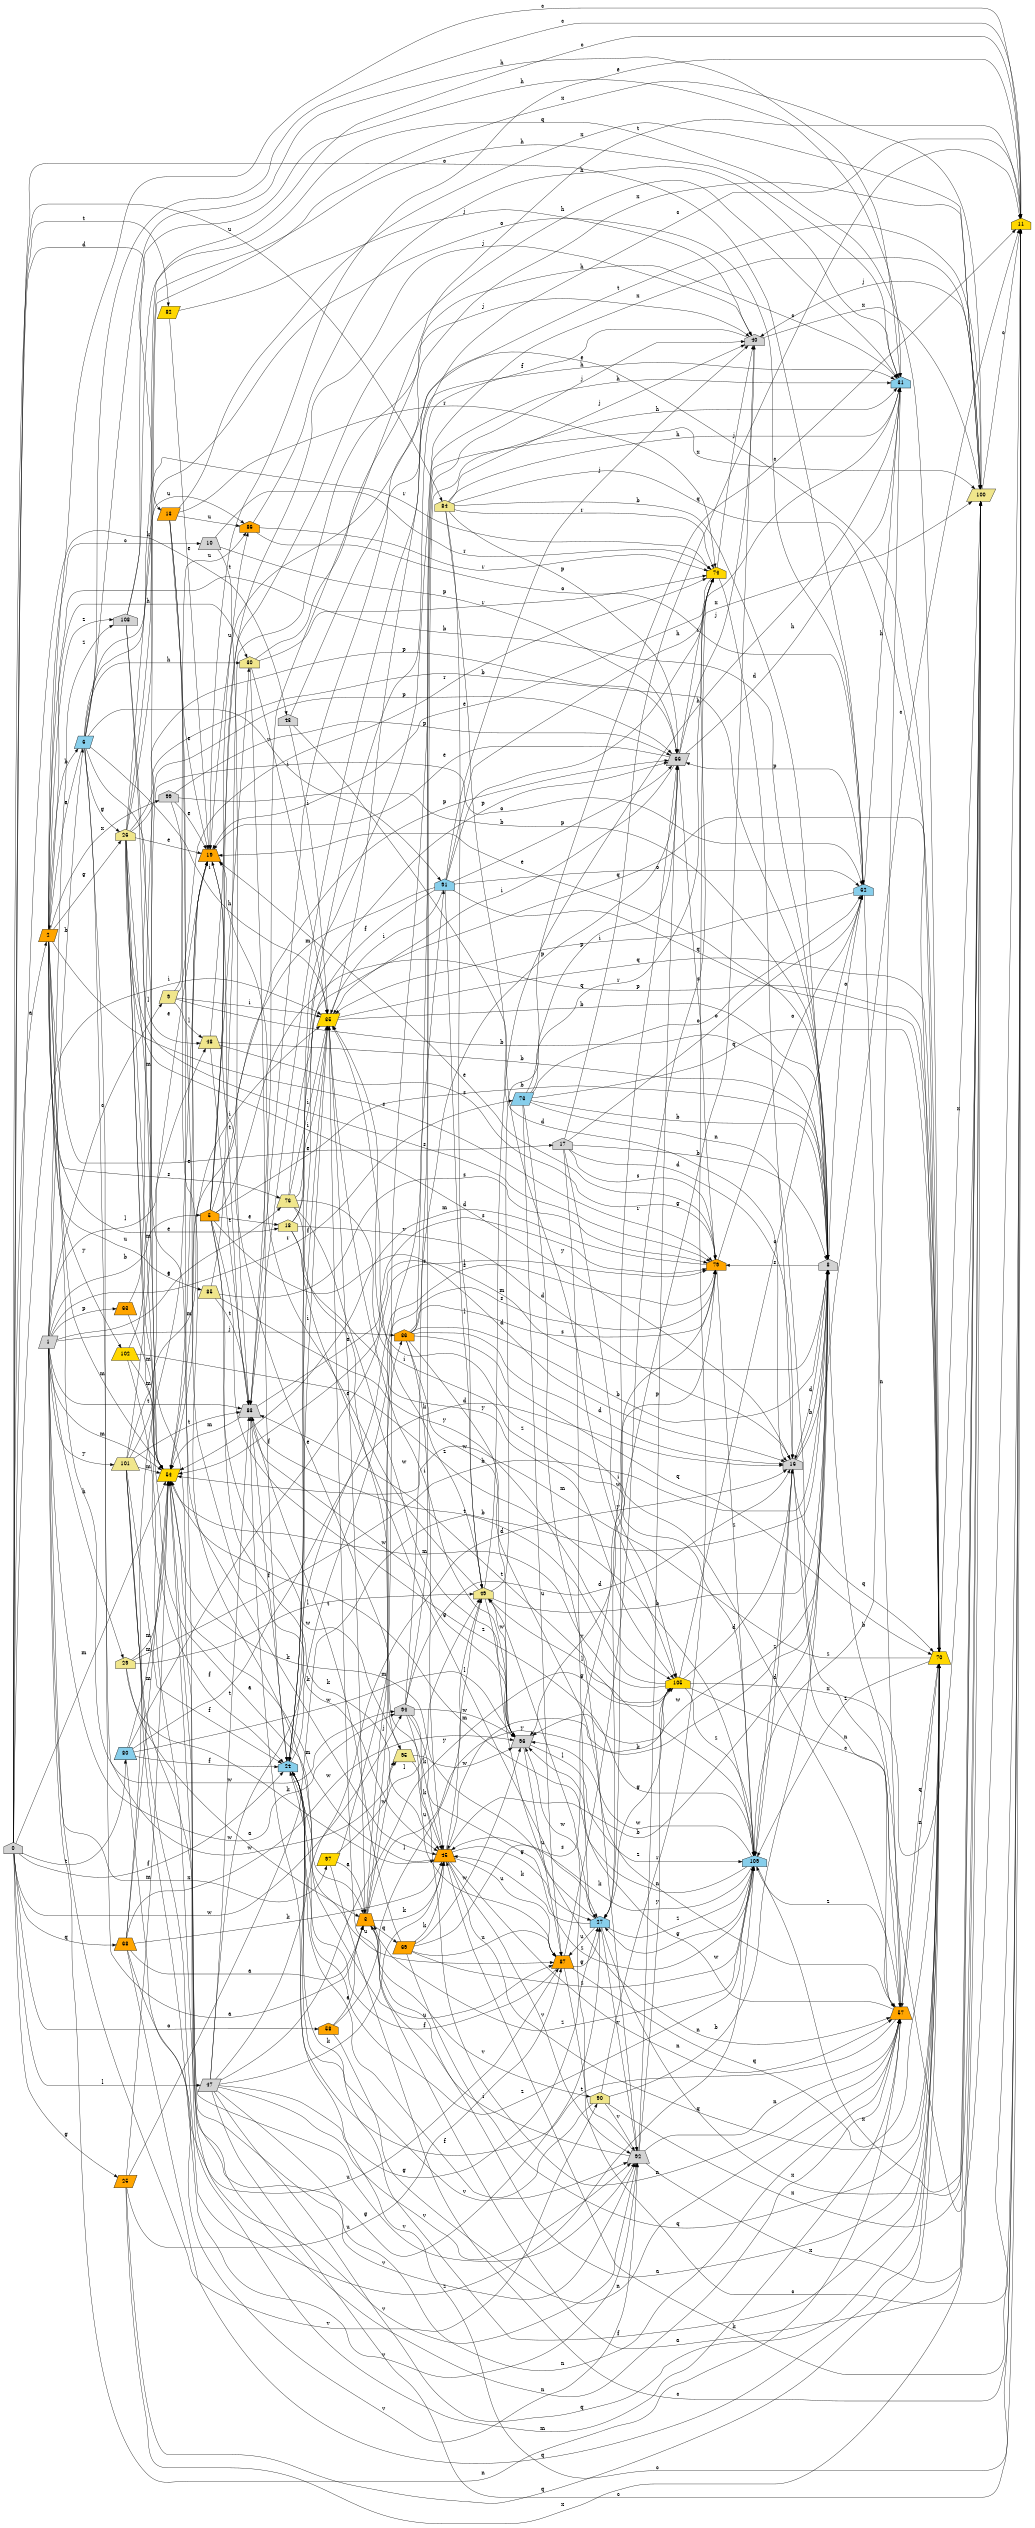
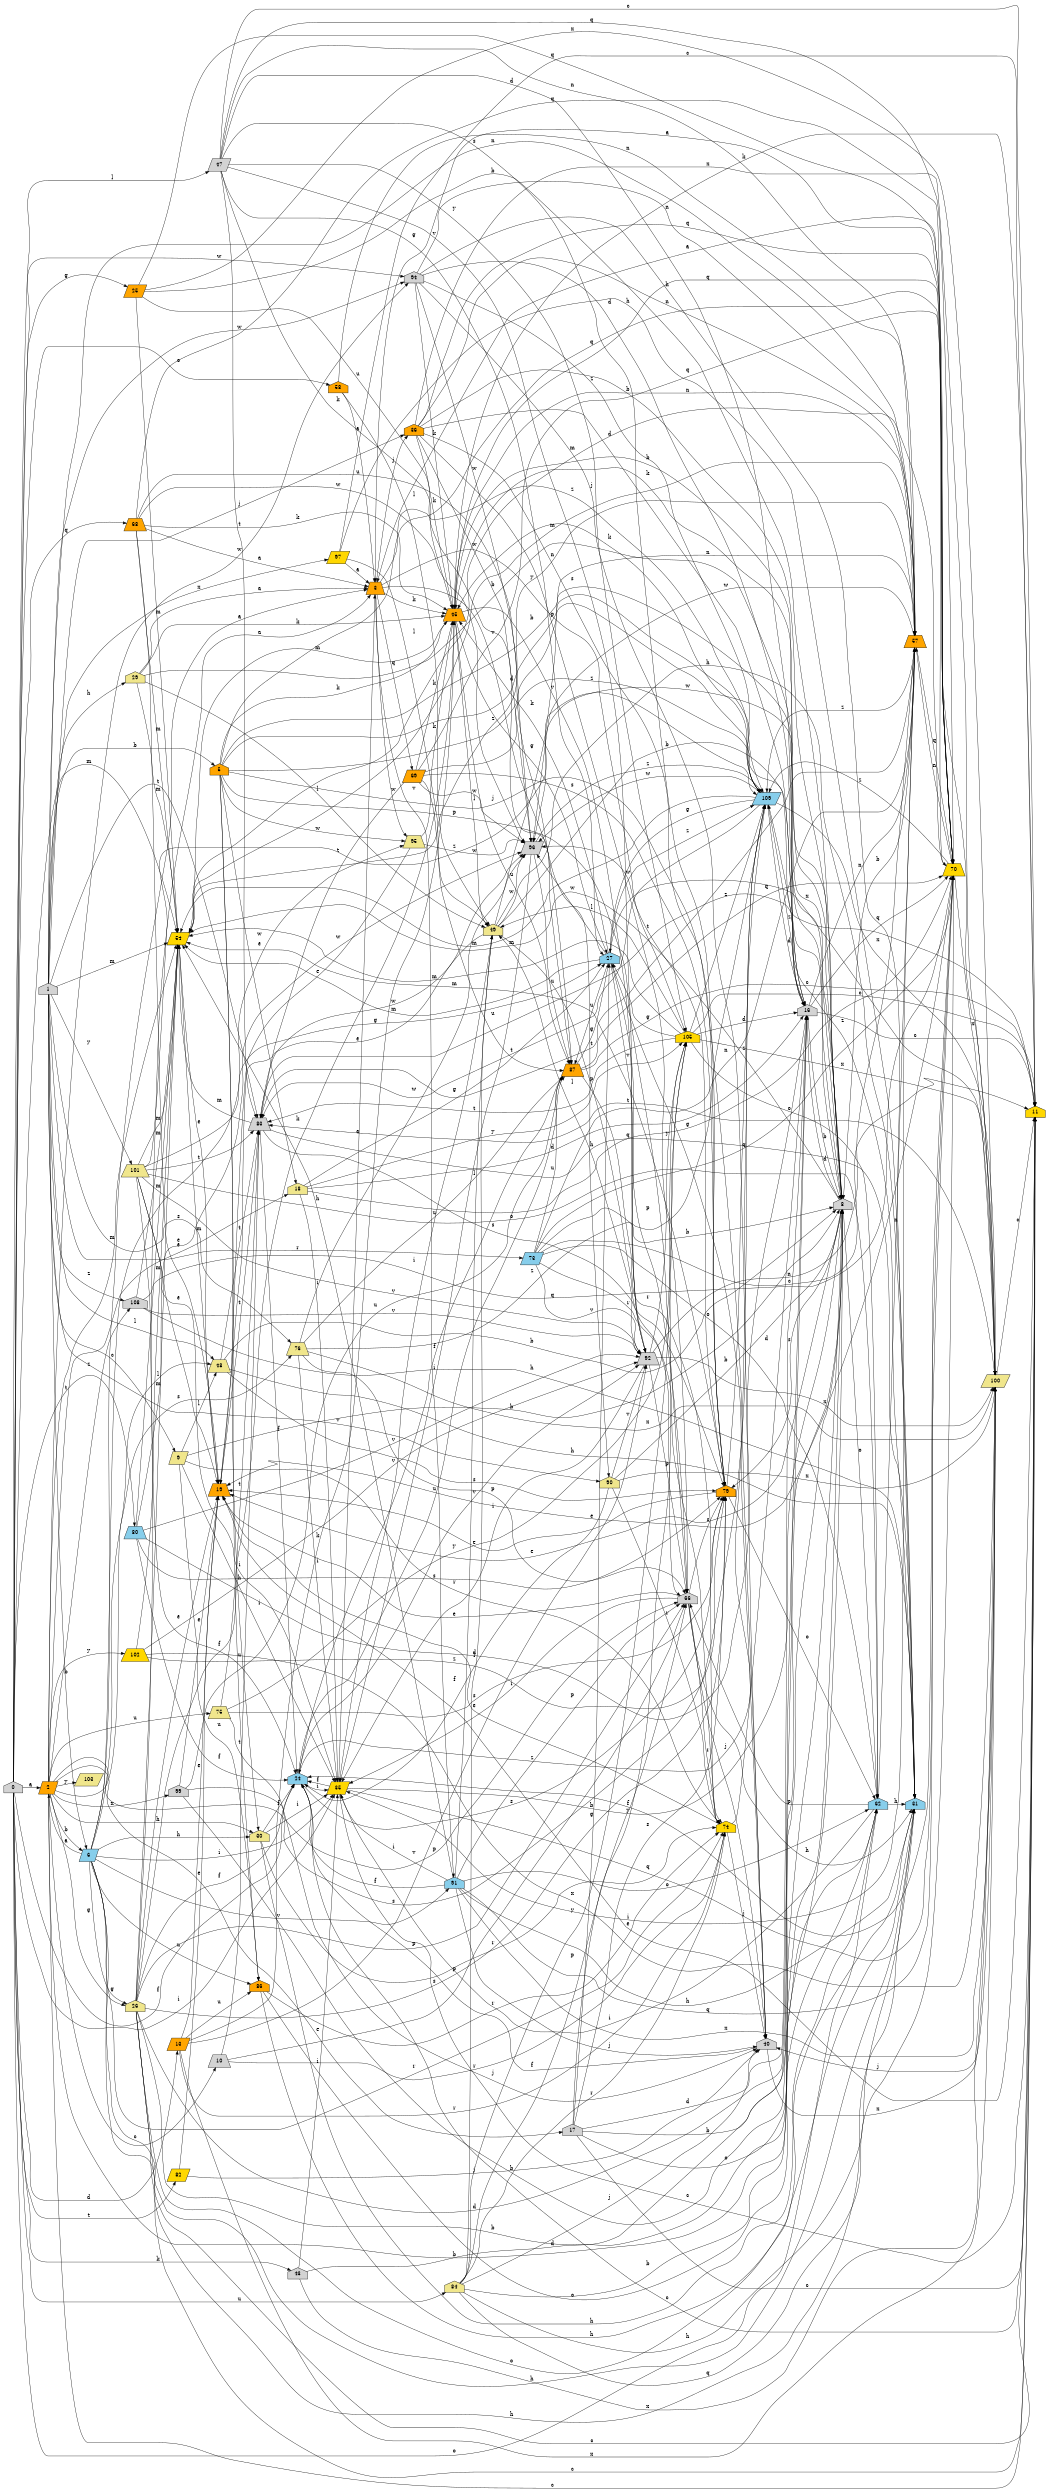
  strict digraph {
    rankdir=LR
    node [fillcolor=orange shape=house style=filled]
    2 [shape=parallelogram]
    0 [fillcolor=lightgrey]
    13 [shape=parallelogram]
    24 [fillcolor=skyblue]
    25 [shape=parallelogram]
    35 [fillcolor=gold shape=parallelogram]
    43 [fillcolor=lightgrey]
    47 [fillcolor=lightgrey shape=parallelogram]
    54 [fillcolor=gold shape=parallelogram]
    58
    62 [fillcolor=skyblue]
    68 [shape=trapezium]
    80 [fillcolor=skyblue shape=trapezium]
    82 [fillcolor=gold shape=parallelogram]
    84 [fillcolor=khaki]
    94 [fillcolor=lightgrey]
    6 [fillcolor=skyblue shape=parallelogram]
    76 [fillcolor=khaki shape=trapezium]
    108 [fillcolor=lightgrey]
    8 [fillcolor=lightgrey]
    10 [fillcolor=lightgrey shape=trapezium]
    11 [fillcolor=gold]
    17 [fillcolor=lightgrey]
    18 [fillcolor=khaki]
    26 [fillcolor=khaki]
    30 [fillcolor=khaki]
    79
-   85 [fillcolor=khaki shape=trapezium]
+   85 [fillcolor=khaki shape=trapezium label=75]
    99 [fillcolor=lightgrey]
    102 [fillcolor=gold shape=trapezium]
+   103 [fillcolor=khaki shape=parallelogram]
    45 [shape=trapezium]
    86
    74 [fillcolor=gold]
    19 [shape=trapezium]
    92 [fillcolor=lightgrey shape=trapezium]
    100 [fillcolor=khaki shape=parallelogram]
-   109 [fillcolor=skyblue]
+   109 [fillcolor=skyblue shape=parallelogram]
    87 [shape=trapezium]
    70 [fillcolor=gold shape=trapezium]
    3 [shape=trapezium]
    16 [fillcolor=lightgrey]
    57 [shape=trapezium]
    83 [fillcolor=lightgrey shape=trapezium]
    105 [fillcolor=gold]
    27 [fillcolor=skyblue]
    49 [fillcolor=khaki]
-   66 [fillcolor=lightgrey shape=parallelogram]
+   66 [fillcolor=lightgrey]
    31 [fillcolor=skyblue]
    96 [fillcolor=lightgrey shape=parallelogram]
    40 [fillcolor=lightgrey]
-   1 [fillcolor=lightgrey shape=parallelogram]
+   1 [fillcolor=lightgrey]
    5
    9 [fillcolor=khaki shape=parallelogram]
    29 [fillcolor=khaki]
    36
    48 [fillcolor=khaki shape=trapezium]
-   63 [shape=trapezium]
    73 [fillcolor=skyblue shape=parallelogram]
    90 [fillcolor=khaki]
    97 [fillcolor=gold shape=parallelogram]
    101 [fillcolor=khaki shape=trapezium]
    95 [fillcolor=khaki shape=trapezium]
    91 [fillcolor=skyblue]
    69 [shape=parallelogram]
    2 -> 54 [label=m]
    2 -> 94 [label=w]
    2 -> 6 [label=b]
    2 -> 76 [label=s]
    2 -> 108 [label=z]
    2 -> 8 [label=b]
    2 -> 10 [label=c]
    2 -> 11 [label=c]
    2 -> 17 [label=e]
    2 -> 18 [label=e]
    2 -> 26 [label=g]
    2 -> 30 [label=h]
    2 -> 79 [label=s]
    2 -> 85 [label=u]
    2 -> 99 [label=x]
    2 -> 102 [label=y]
+   2 -> 103 [label=y]
    0 -> 2 [label=a]
    0 -> 13 [label=d]
    0 -> 24 [label=f]
    0 -> 25 [label=g]
    0 -> 35 [label=i]
    0 -> 43 [label=k]
    0 -> 47 [label=l]
    0 -> 54 [label=m]
    0 -> 58 [label=o]
    0 -> 62 [label=o]
    0 -> 68 [label=q]
    0 -> 80 [label=t]
    0 -> 82 [label=t]
    0 -> 84 [label=u]
    0 -> 94 [label=w]
    13 -> 45 [label=k]
    13 -> 86 [label=u]
    13 -> 74 [label=r]
    13 -> 19 [label=e]
    13 -> 92 [label=v]
    13 -> 100 [label=x]
    24 -> 35 [label=i]
    24 -> 11 [label=c]
    24 -> 79 [label=s]
    24 -> 92 [label=v]
    24 -> 109 [label=z]
    24 -> 87 [label=u]
    25 -> 54 [label=m]
    25 -> 8 [label=b]
    25 -> 100 [label=x]
    25 -> 87 [label=u]
    25 -> 70 [label=q]
    35 -> 24 [label=f]
    35 -> 8 [label=b]
    35 -> 11 [label=c]
    35 -> 70 [label=q]
    35 -> 3 [label=a]
    43 -> 35 [label=i]
    43 -> 100 [label=x]
    43 -> 16 [label=d]
    47 -> 11 [label=c]
    47 -> 79 [label=s]
    47 -> 45 [label=k]
    47 -> 92 [label=v]
    47 -> 70 [label=q]
    47 -> 16 [label=d]
    47 -> 57 [label=n]
    47 -> 83 [label=t]
    47 -> 105 [label=y]
    47 -> 27 [label=g]
    54 -> 19 [label=e]
    54 -> 57 [label=n]
    58 -> 3 [label=a]
    58 -> 57 [label=n]
    58 -> 49 [label=l]
    62 -> 35 [label=i]
    62 -> 57 [label=n]
    62 -> 66 [label=p]
    62 -> 31 [label=h]
    68 -> 54 [label=m]
    68 -> 45 [label=k]
    68 -> 19 [label=e]
    68 -> 87 [label=u]
    68 -> 70 [label=q]
    68 -> 3 [label=a]
    68 -> 96 [label=w]
    80 -> 24 [label=f]
    80 -> 54 [label=m]
    80 -> 79 [label=s]
    80 -> 92 [label=v]
    80 -> 16 [label=d]
    80 -> 96 [label=w]
    82 -> 19 [label=e]
    82 -> 40 [label=j]
    84 -> 8 [label=b]
    84 -> 74 [label=r]
    84 -> 70 [label=q]
    84 -> 105 [label=y]
    84 -> 49 [label=l]
    84 -> 66 [label=p]
    84 -> 31 [label=h]
    84 -> 40 [label=j]
    94 -> 45 [label=k]
    94 -> 109 [label=z]
    94 -> 16 [label=d]
    94 -> 57 [label=n]
    94 -> 31 [label=h]
    94 -> 96 [label=w]
    94 -> 40 [label=j]
    6 -> 2 [label=a]
    6 -> 35 [label=i]
    6 -> 11 [label=c]
    6 -> 26 [label=g]
    6 -> 30 [label=h]
    6 -> 86 [label=u]
    6 -> 74 [label=r]
    6 -> 3 [label=a]
    6 -> 31 [label=h]
    6 -> 48 [label=l]
    6 -> 95 [label=w]
    6 -> 91 [label=v]
    76 -> 35 [label=i]
    76 -> 100 [label=x]
    76 -> 109 [label=z]
    76 -> 87 [label=u]
    76 -> 66 [label=p]
    76 -> 96 [label=w]
    108 -> 54 [label=m]
    108 -> 92 [label=v]
    108 -> 70 [label=q]
    108 -> 31 [label=h]
    8 -> 54 [label=m]
    8 -> 62 [label=o]
    8 -> 79 [label=s]
    8 -> 45 [label=k]
    8 -> 19 [label=e]
    8 -> 16 [label=d]
    8 -> 96 [label=w]
    10 -> 74 [label=r]
    10 -> 83 [label=t]
    10 -> 66 [label=p]
    11 -> 45 [label=k]
    11 -> 19 [label=e]
    11 -> 83 [label=t]
    17 -> 62 [label=o]
    17 -> 8 [label=b]
    17 -> 11 [label=c]
    17 -> 79 [label=s]
    17 -> 16 [label=d]
    17 -> 105 [label=y]
    17 -> 27 [label=g]
    18 -> 35 [label=i]
    18 -> 70 [label=q]
    18 -> 16 [label=d]
    18 -> 105 [label=y]
    18 -> 27 [label=g]
    26 -> 24 [label=f]
    26 -> 54 [label=m]
    26 -> 62 [label=o]
    26 -> 8 [label=b]
    26 -> 11 [label=c]
    26 -> 79 [label=s]
    26 -> 45 [label=k]
    26 -> 19 [label=e]
    26 -> 3 [label=a]
    26 -> 16 [label=d]
    26 -> 66 [label=p]
    26 -> 31 [label=h]
    30 -> 24 [label=f]
    30 -> 35 [label=i]
    30 -> 74 [label=r]
    30 -> 31 [label=h]
    79 -> 54 [label=m]
    79 -> 62 [label=o]
    79 -> 19 [label=e]
    79 -> 109 [label=z]
    79 -> 96 [label=w]
    85 -> 79 [label=s]
    85 -> 83 [label=t]
    85 -> 105 [label=y]
    85 -> 40 [label=j]
    99 -> 8 [label=b]
    99 -> 19 [label=e]
    99 -> 87 [label=u]
    99 -> 66 [label=p]
    102 -> 54 [label=m]
    102 -> 92 [label=v]
    102 -> 100 [label=x]
    102 -> 109 [label=z]
    45 -> 54 [label=m]
    45 -> 8 [label=b]
    45 -> 92 [label=v]
    45 -> 87 [label=u]
    45 -> 70 [label=q]
    45 -> 57 [label=n]
    45 -> 27 [label=g]
    45 -> 49 [label=l]
    86 -> 62 [label=o]
    86 -> 74 [label=r]
    86 -> 31 [label=h]
    74 -> 19 [label=e]
    74 -> 16 [label=d]
    74 -> 40 [label=j]
    19 -> 54 [label=m]
    19 -> 83 [label=t]
    92 -> 35 [label=i]
    92 -> 100 [label=x]
    92 -> 57 [label=n]
    92 -> 105 [label=y]
    92 -> 49 [label=l]
    92 -> 66 [label=p]
    100 -> 11 [label=c]
    100 -> 3 [label=a]
    100 -> 83 [label=t]
    100 -> 40 [label=j]
    109 -> 54 [label=m]
    109 -> 45 [label=k]
    109 -> 100 [label=x]
    109 -> 16 [label=d]
    109 -> 83 [label=t]
    109 -> 27 [label=g]
    109 -> 96 [label=w]
    87 -> 24 [label=f]
    87 -> 11 [label=c]
    87 -> 74 [label=r]
    87 -> 70 [label=q]
    87 -> 27 [label=g]
    70 -> 24 [label=f]
    70 -> 54 [label=m]
    70 -> 19 [label=e]
    70 -> 100 [label=x]
    70 -> 109 [label=z]
    70 -> 3 [label=a]
    70 -> 57 [label=n]
    3 -> 45 [label=k]
    3 -> 109 [label=z]
    3 -> 105 [label=y]
    3 -> 36 [label=j]
    3 -> 90 [label=v]
    3 -> 95 [label=w]
    3 -> 91 [label=v]
    3 -> 69 [label=q]
    16 -> 8 [label=b]
    16 -> 11 [label=c]
    16 -> 109 [label=z]
    16 -> 70 [label=q]
    16 -> 57 [label=n]
    57 -> 35 [label=i]
    57 -> 54 [label=m]
    57 -> 8 [label=b]
    57 -> 109 [label=z]
    57 -> 70 [label=q]
    57 -> 83 [label=t]
    57 -> 96 [label=w]
    83 -> 24 [label=f]
    83 -> 54 [label=m]
    83 -> 79 [label=s]
    83 -> 31 [label=h]
    83 -> 96 [label=w]
    105 -> 54 [label=m]
    105 -> 62 [label=o]
    105 -> 11 [label=c]
    105 -> 100 [label=x]
    105 -> 109 [label=z]
    105 -> 16 [label=d]
    105 -> 83 [label=t]
    105 -> 27 [label=g]
    105 -> 49 [label=l]
    27 -> 54 [label=m]
    27 -> 45 [label=k]
    27 -> 92 [label=v]
    27 -> 100 [label=x]
    27 -> 109 [label=z]
    27 -> 87 [label=u]
    27 -> 66 [label=p]
    27 -> 96 [label=w]
    49 -> 35 [label=i]
    49 -> 8 [label=b]
    49 -> 19 [label=e]
    49 -> 57 [label=n]
    49 -> 66 [label=p]
    49 -> 31 [label=h]
    49 -> 96 [label=w]
    66 -> 35 [label=i]
    66 -> 79 [label=s]
    66 -> 74 [label=r]
    66 -> 19 [label=e]
    66 -> 31 [label=h]
    66 -> 40 [label=j]
    31 -> 109 [label=z]
    96 -> 35 [label=i]
    96 -> 109 [label=z]
    96 -> 87 [label=u]
    40 -> 24 [label=f]
    40 -> 100 [label=x]
    40 -> 27 [label=g]
    1 -> 54 [label=m]
    1 -> 94 [label=w]
    1 -> 6 [label=b]
    1 -> 76 [label=s]
    1 -> 108 [label=z]
    1 -> 57 [label=n]
    1 -> 83 [label=t]
    1 -> 5 [label=b]
    1 -> 9 [label=c]
    1 -> 29 [label=h]
    1 -> 36 [label=j]
    1 -> 48 [label=l]
-   1 -> 63 [label=p]
    1 -> 73 [label=r]
    1 -> 90 [label=v]
    1 -> 97 [label=x]
    1 -> 101 [label=y]
    5 -> 8 [label=b]
    5 -> 18 [label=e]
    5 -> 30 [label=h]
    5 -> 45 [label=k]
    5 -> 86 [label=u]
    5 -> 109 [label=z]
    5 -> 70 [label=q]
    5 -> 16 [label=d]
    5 -> 66 [label=p]
    5 -> 40 [label=j]
    5 -> 95 [label=w]
    9 -> 35 [label=i]
    9 -> 8 [label=b]
    9 -> 86 [label=u]
    9 -> 74 [label=r]
    9 -> 48 [label=l]
    29 -> 54 [label=m]
    29 -> 8 [label=b]
    29 -> 45 [label=k]
    29 -> 3 [label=a]
    29 -> 49 [label=l]
    36 -> 8 [label=b]
    36 -> 79 [label=s]
    36 -> 45 [label=k]
    36 -> 100 [label=x]
    36 -> 70 [label=q]
    36 -> 16 [label=d]
    36 -> 57 [label=n]
    36 -> 66 [label=p]
    36 -> 96 [label=w]
    48 -> 8 [label=b]
    48 -> 79 [label=s]
    48 -> 83 [label=t]
    48 -> 31 [label=h]
-   63 -> 54 [label=m]
-   63 -> 66 [label=p]
    73 -> 62 [label=o]
    73 -> 8 [label=b]
    73 -> 11 [label=c]
    73 -> 74 [label=r]
    73 -> 92 [label=v]
    73 -> 87 [label=u]
    73 -> 70 [label=q]
    73 -> 57 [label=n]
    90 -> 24 [label=f]
    90 -> 8 [label=b]
    90 -> 74 [label=r]
    90 -> 92 [label=v]
    90 -> 100 [label=x]
    97 -> 11 [label=c]
    97 -> 3 [label=a]
    97 -> 49 [label=l]
    97 -> 31 [label=h]
    101 -> 24 [label=f]
    101 -> 35 [label=i]
    101 -> 54 [label=m]
    101 -> 62 [label=o]
    101 -> 19 [label=e]
    101 -> 92 [label=v]
    101 -> 109 [label=z]
    101 -> 83 [label=t]
    101 -> 27 [label=g]
    95 -> 45 [label=k]
    95 -> 19 [label=e]
    95 -> 96 [label=w]
    91 -> 24 [label=f]
    91 -> 35 [label=i]
-   91 -> 54 [label=m]
+   91 -> 54 [label=h]
    91 -> 62 [label=o]
    91 -> 100 [label=x]
    91 -> 70 [label=q]
    91 -> 49 [label=l]
    91 -> 66 [label=p]
    91 -> 31 [label=h]
    91 -> 40 [label=j]
    69 -> 79 [label=s]
    69 -> 45 [label=k]
    69 -> 109 [label=z]
    69 -> 87 [label=u]
    69 -> 70 [label=q]
    69 -> 83 [label=t]
    69 -> 96 [label=w]
  }
